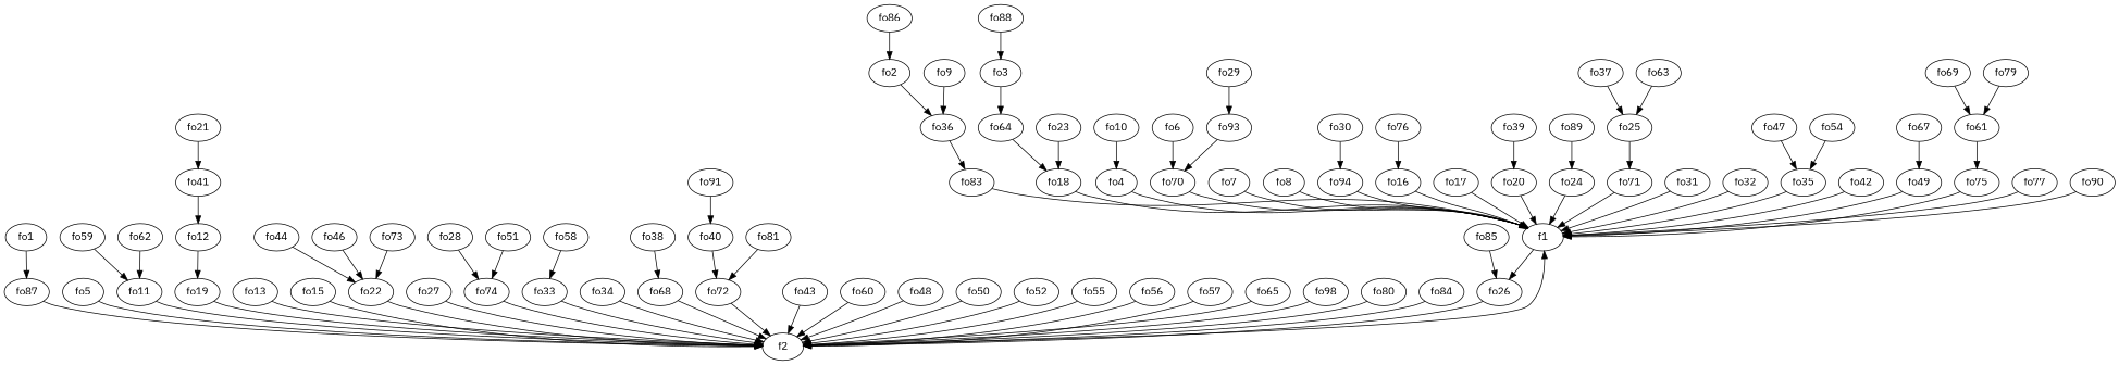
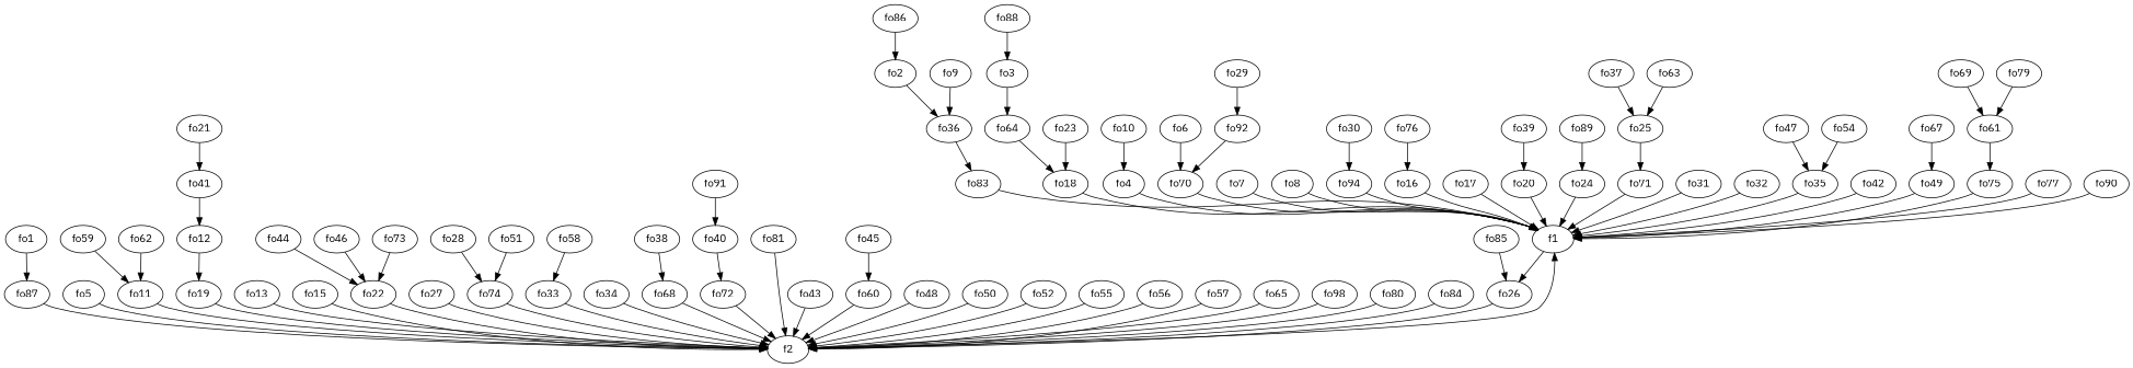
  strict digraph {
    fontname="IBM Plex Sans"
    node [fontname="IBM Plex Sans"]
    edge [fontname="IBM Plex Sans" weight=2]
    f1
    fo26
    f2
    fo1
    fo87
    fo2
    fo36
    fo83
    fo3
    fo64
    fo18
    fo4
    fo5
    fo6
    fo70
    fo7
    fo8
    fo9
    fo10
    fo11
    fo12
    fo19
    fo13
    n24 [label=fo94]
    fo15
    fo16
    fo17
    fo20
    fo21
    fo41
    fo22
    fo23
    fo24
    fo25
    fo71
    fo27
    fo28
    fo74
    fo29
-   fo92 [label=fo93]
+   fo92
    fo30
    fo31
    fo32
    fo33
    fo34
    fo35
    fo37
    fo38
    fo68
    fo39
    fo40
    fo72
    fo42
    fo43
    fo44
+   fo45
    fo60
    fo46
    fo47
    fo48
    fo49
    fo50
    fo51
    fo52
    fo54
    fo55
    fo56
    fo57
    fo58
    fo59
    fo61
    fo75
    fo62
    fo63
    fo65
    fo67
    fo69
    fo73
    fo76
    fo77
    n81 [label=fo98]
    fo79
    fo80
    fo81
    fo84
    fo85
    fo86
    fo88
    fo89
    fo90
    fo91
    f1 -> fo26
    fo26 -> f2
    f2 -> f1
    fo1 -> fo87
    fo87 -> f2
    fo2 -> fo36
    fo36 -> fo83
    fo83 -> f1
    fo3 -> fo64
    fo64 -> fo18
    fo18 -> f1
    fo4 -> f1
    fo5 -> f2
    fo6 -> fo70
    fo70 -> f1
    fo7 -> f1
    fo8 -> f1
    fo9 -> fo36
    fo10 -> fo4
    fo11 -> f2
    fo12 -> fo19
    fo19 -> f2
    fo13 -> f2
    n24 -> f1
    fo15 -> f2
    fo16 -> f1
    fo17 -> f1
    fo20 -> f1
    fo21 -> fo41
    fo41 -> fo12
    fo22 -> f2
    fo23 -> fo18
    fo24 -> f1
    fo25 -> fo71
    fo71 -> f1
    fo27 -> f2
    fo28 -> fo74
    fo74 -> f2
    fo29 -> fo92
    fo92 -> fo70
    fo30 -> n24
    fo31 -> f1
    fo32 -> f1
    fo33 -> f2
    fo34 -> f2
    fo35 -> f1
    fo37 -> fo25
    fo38 -> fo68
    fo68 -> f2
    fo39 -> fo20
    fo40 -> fo72
    fo72 -> f2
    fo42 -> f1
    fo43 -> f2
    fo44 -> fo22
+   fo45 -> fo60
    fo60 -> f2
    fo46 -> fo22
    fo47 -> fo35
    fo48 -> f2
    fo49 -> f1
    fo50 -> f2
    fo51 -> fo74
    fo52 -> f2
    fo54 -> fo35
    fo55 -> f2
    fo56 -> f2
    fo57 -> f2
    fo58 -> fo33
    fo59 -> fo11
    fo61 -> fo75
    fo75 -> f1
    fo62 -> fo11
    fo63 -> fo25
    fo65 -> f2
    fo67 -> fo49
    fo69 -> fo61
    fo73 -> fo22
    fo76 -> fo16
    fo77 -> f1
    n81 -> f2
    fo79 -> fo61
    fo80 -> f2
-   fo81 -> fo72
+   fo81 -> f2
    fo84 -> f2
    fo85 -> fo26
    fo86 -> fo2
    fo88 -> fo3
    fo89 -> fo24
    fo90 -> f1
    fo91 -> fo40
  }
